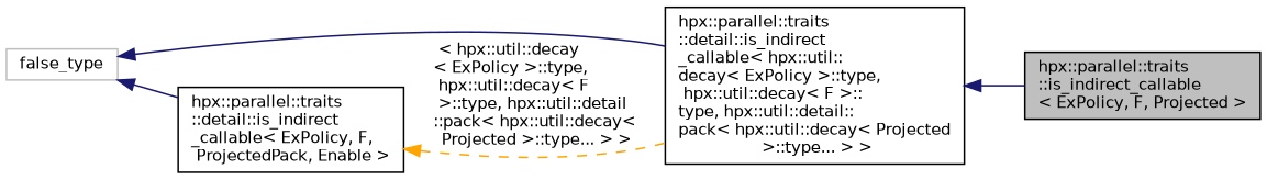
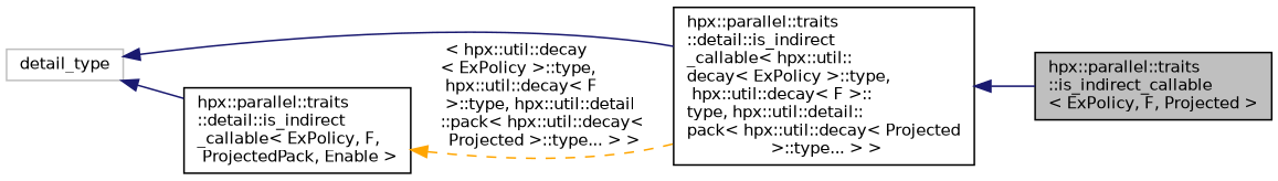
  digraph {
    rankdir=LR
    node [color=black fillcolor=white fontname=Helvetica fontsize=10 shape=record style=filled]
    edge [color=midnightblue dir=back fontname=Helvetica fontsize=10 labelfontname=Helvetica labelfontsize=10 style=solid]
    n1 [fillcolor=grey75 fontcolor=black height=0.2 label="hpx::parallel::traits\l::is_indirect_callable\l\< ExPolicy, F, Projected \>" width=0.4]
    n2 [height=0.2 label="hpx::parallel::traits\l::detail::is_indirect\l_callable\< hpx::util::\ldecay\< ExPolicy \>::type,\l hpx::util::decay\< F \>::\ltype, hpx::util::detail::\lpack\< hpx::util::decay\< Projected\l \>::type... \> \>" width=0.4]
-   n3 [color=grey75 height=0.2 label=false_type width=0.4]
+   n3 [color=grey75 height=0.2 label=detail_type width=0.4]
    n4 [height=0.2 label="hpx::parallel::traits\l::detail::is_indirect\l_callable\< ExPolicy, F,\l ProjectedPack, Enable \>" width=0.4]
    n2 -> n1
    n3 -> n2
    n3 -> n4
    n4 -> n2 [color=orange label=" \< hpx::util::decay\l\< ExPolicy \>::type,\l hpx::util::decay\< F\l \>::type, hpx::util::detail\l::pack\< hpx::util::decay\<\l Projected \>::type... \> \>" style=dashed]
  }
